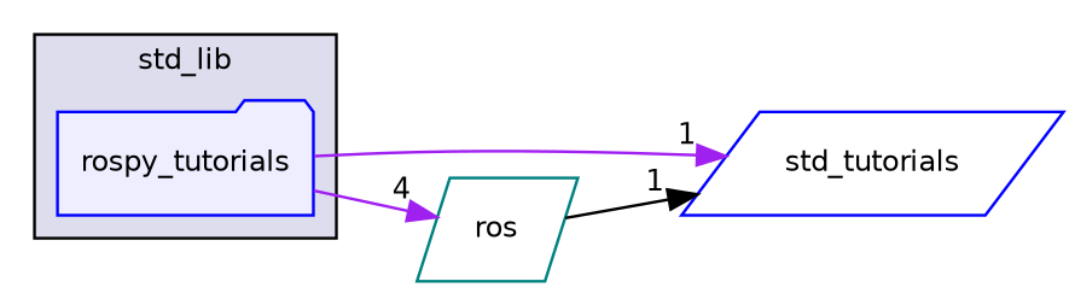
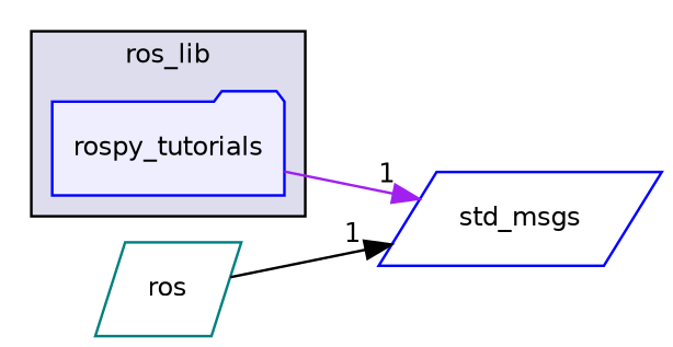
  digraph {
    compound=true
    rankdir=LR
    node [color=blue fontname=Helvetica fontsize=10 shape=parallelogram]
    edge [color=purple headlabel=1 labeldistance=1.5 labelfontname=Helvetica labelfontsize=10]
    n1 [fillcolor="#eeeeff" label=rospy_tutorials pencolor=black shape=folder style=filled]
-   n2 [label=std_tutorials]
+   n2 [label=std_msgs]
    n3 [color=teal label=ros]
    subgraph cluster_1 {
      bgcolor="#ddddee"
      fontname=Helvetica
      fontsize=10
-     label=std_lib
+     label=ros_lib
      pencolor=black
      n1
    }
    n1 -> n2
-   n1 -> n3 [headlabel=4]
    n3 -> n2 [color=black]
  }
